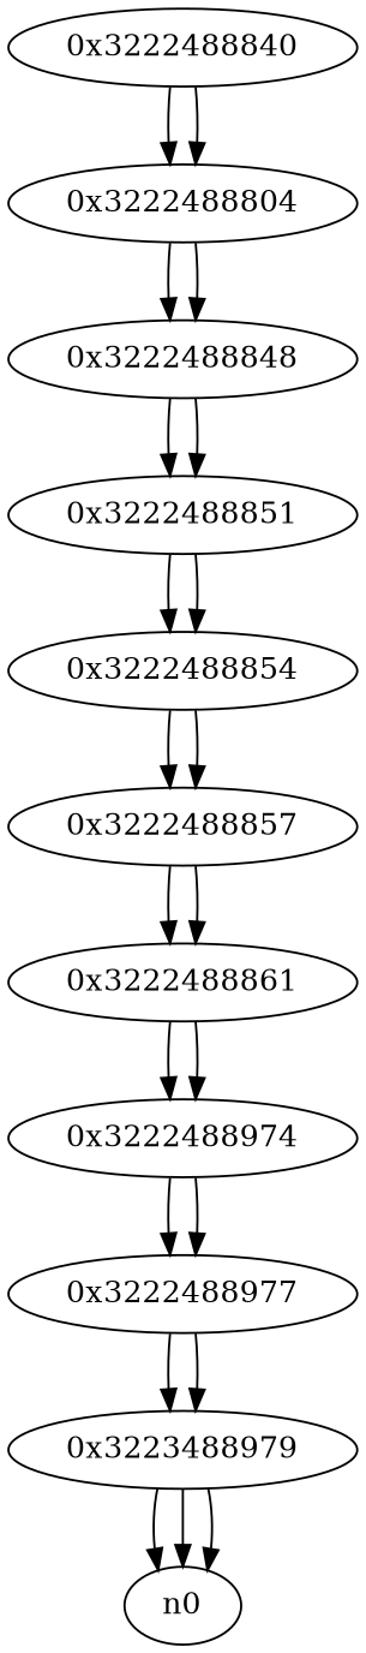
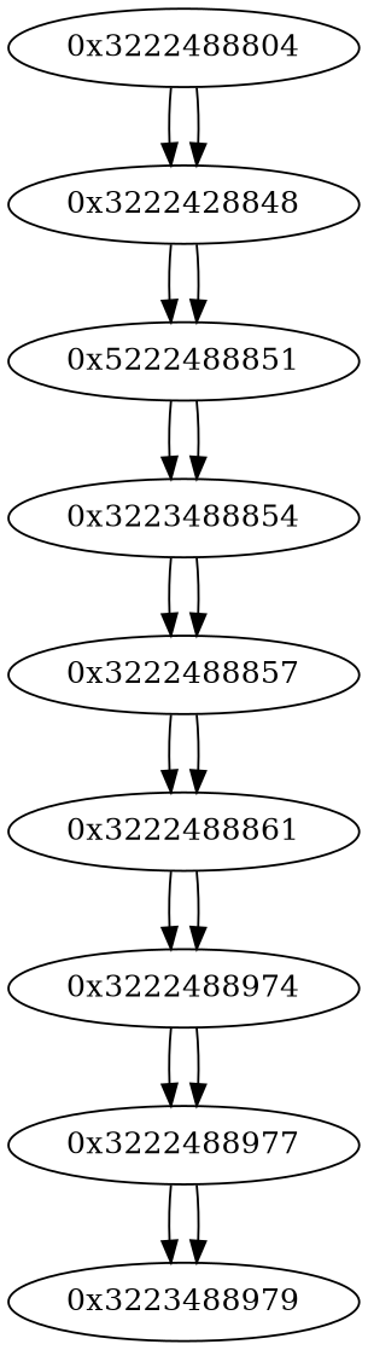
  digraph {
-   n1 [label="0x3222488840"]
    n2 [label="0x3222488804"]
-   n3 [label="0x3222488848"]
-   n4 [label="0x3222488851"]
-   n5 [label="0x3222488854"]
+   n3 [label="0x3222428848"]
+   n4 [label="0x5222488851"]
+   n5 [label="0x3223488854"]
    n6 [label="0x3222488857"]
    n7 [label="0x3222488861"]
    n8 [label="0x3222488974"]
    n9 [label="0x3222488977"]
    n10 [label="0x3223488979"]
-   n0
-   n1 -> n2
-   n1 -> n2
    n2 -> n3
    n2 -> n3
    n3 -> n4
    n3 -> n4
    n4 -> n5
    n4 -> n5
    n5 -> n6
    n5 -> n6
    n6 -> n7
    n6 -> n7
    n7 -> n8
    n7 -> n8
    n8 -> n9
    n8 -> n9
    n9 -> n10
    n9 -> n10
-   n10 -> n0
-   n10 -> n0
-   n10 -> n0
  }
